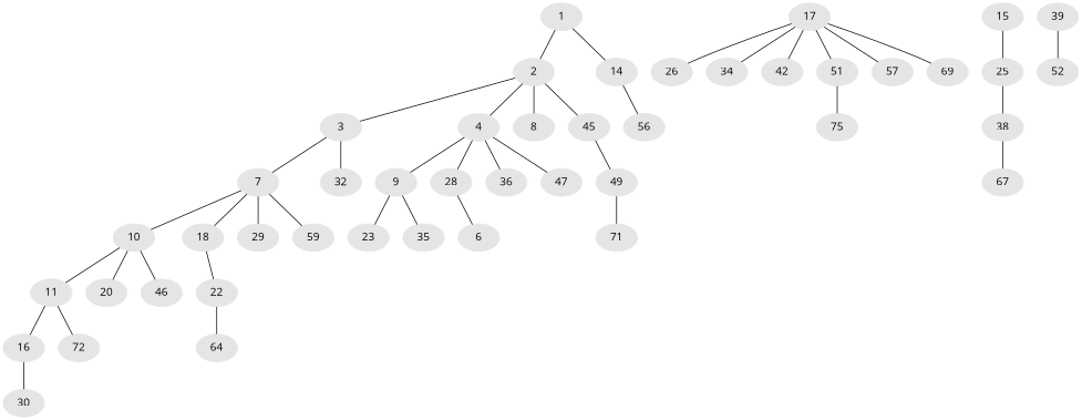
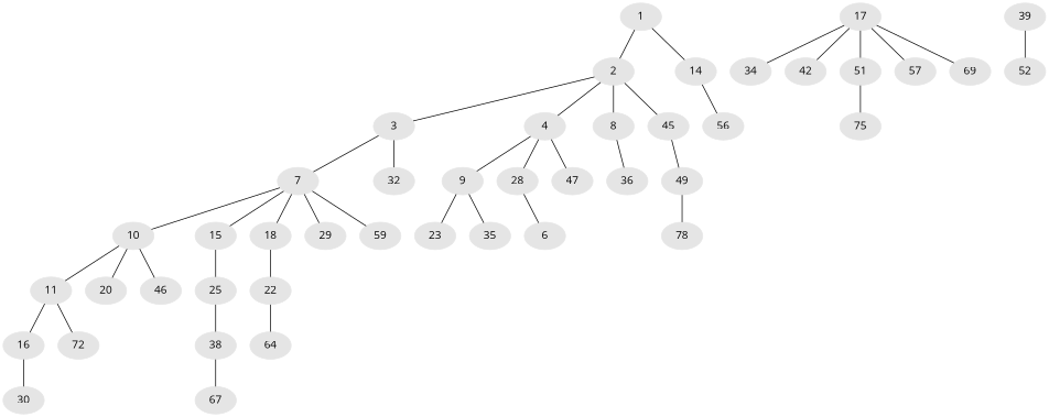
  graph {
    fontname="Open Sans"
    node [color=gray90 fontname="Open Sans" style=filled]
    edge [fontname="Open Sans"]
    2 [super="+5"]
    3
    4 [super="+24"]
    8
    45 [super="+63"]
    1
    14 [super="+41"]
    56
    17 [super="+33"]
-   26
    34
    42
    51 [super="+61"]
    57 [super="+64"]
    69
    7 [super="+13"]
    32 [super="+66"]
    9 [super="+21"]
    28 [super="+65"]
    36
    47
    49 [super="+50"]
    10 [super="+37"]
    15
    18 [super="+19"]
    29 [super="+73"]
    59
    6 [super="+48"]
    23 [super="+52"]
    35
    11 [super="+12"]
    20 [super="+40"]
    46 [super="+74"]
    25 [super="+31"]
    22 [super="+27"]
    16 [super="+53"]
    72
    30 [super="+60"]
    39 [super="+58"]
    n40 [label=52]
    38 [super="+62"]
    75
    n43 [label=64]
    67 [super="+70"]
-   71
+   71 [label=78]
    2 -- 3
    2 -- 4
    2 -- 8
    2 -- 45
    3 -- 7
    3 -- 32
    4 -- 9
    4 -- 28
-   4 -- 36
+   8 -- 36
    4 -- 47
    45 -- 49
    1 -- 2
    1 -- 14
    14 -- 56
-   17 -- 26
    17 -- 34
    17 -- 42
    17 -- 51
    17 -- 57
    17 -- 69
    51 -- 75
    7 -- 10
+   7 -- 15
    7 -- 18
    7 -- 29
    7 -- 59
    9 -- 23
    9 -- 35
    28 -- 6
    49 -- 71
    10 -- 11
    10 -- 20
    10 -- 46
    15 -- 25
    18 -- 22
    11 -- 16
    11 -- 72
    25 -- 38
    22 -- n43
    16 -- 30
    39 -- n40
    38 -- 67
  }
